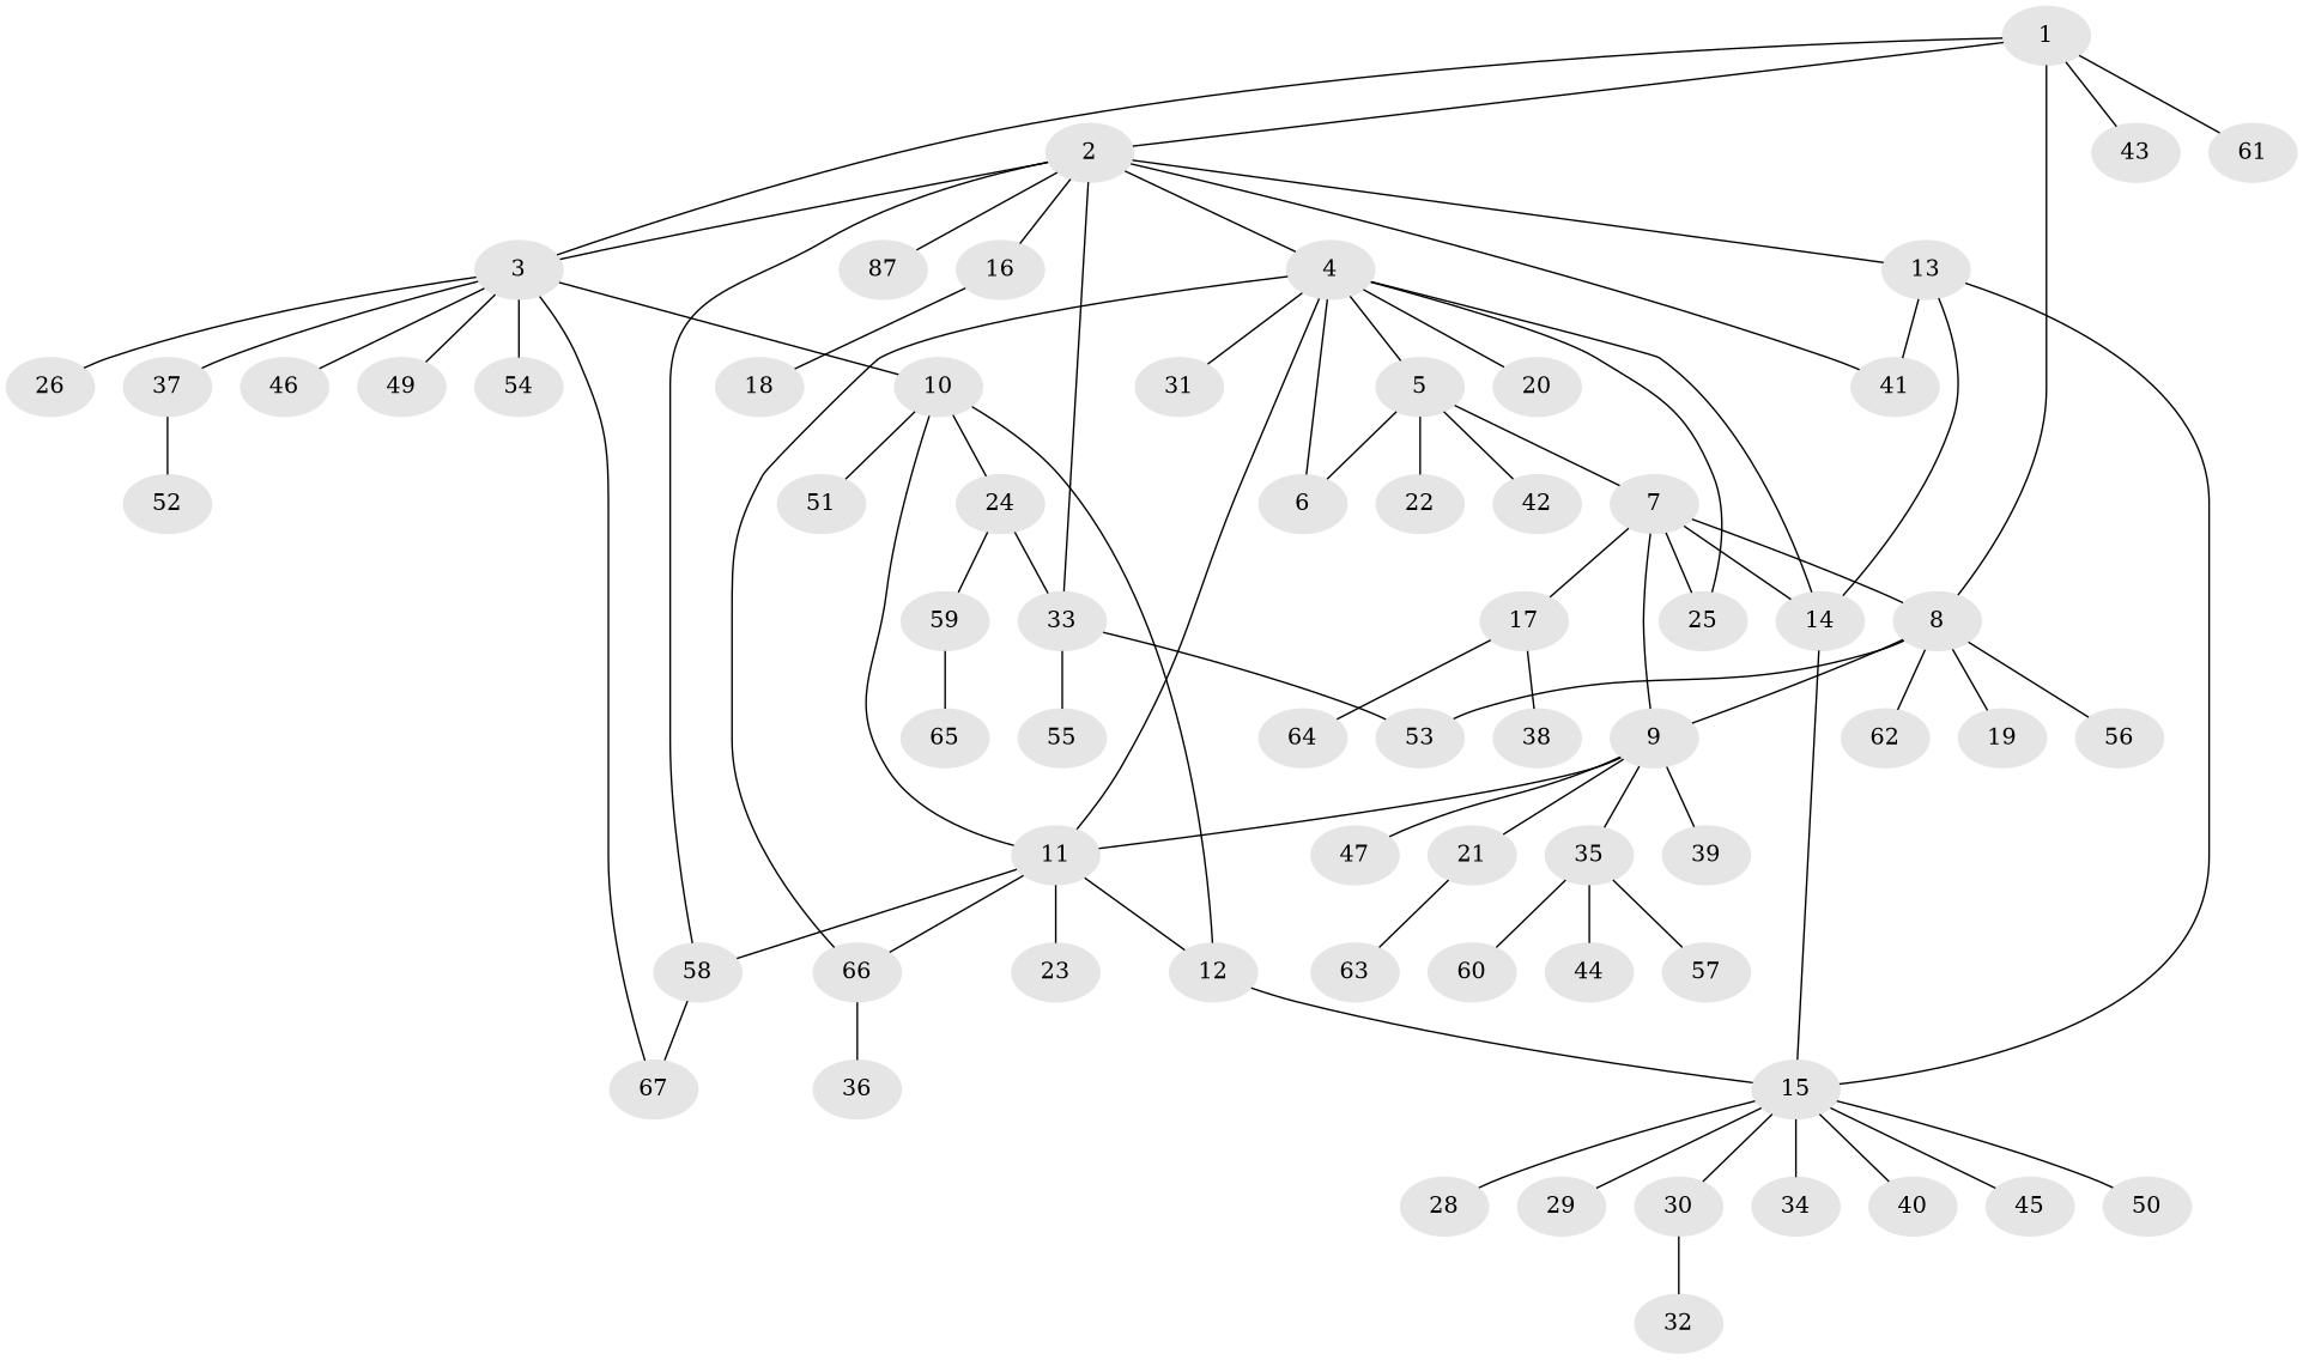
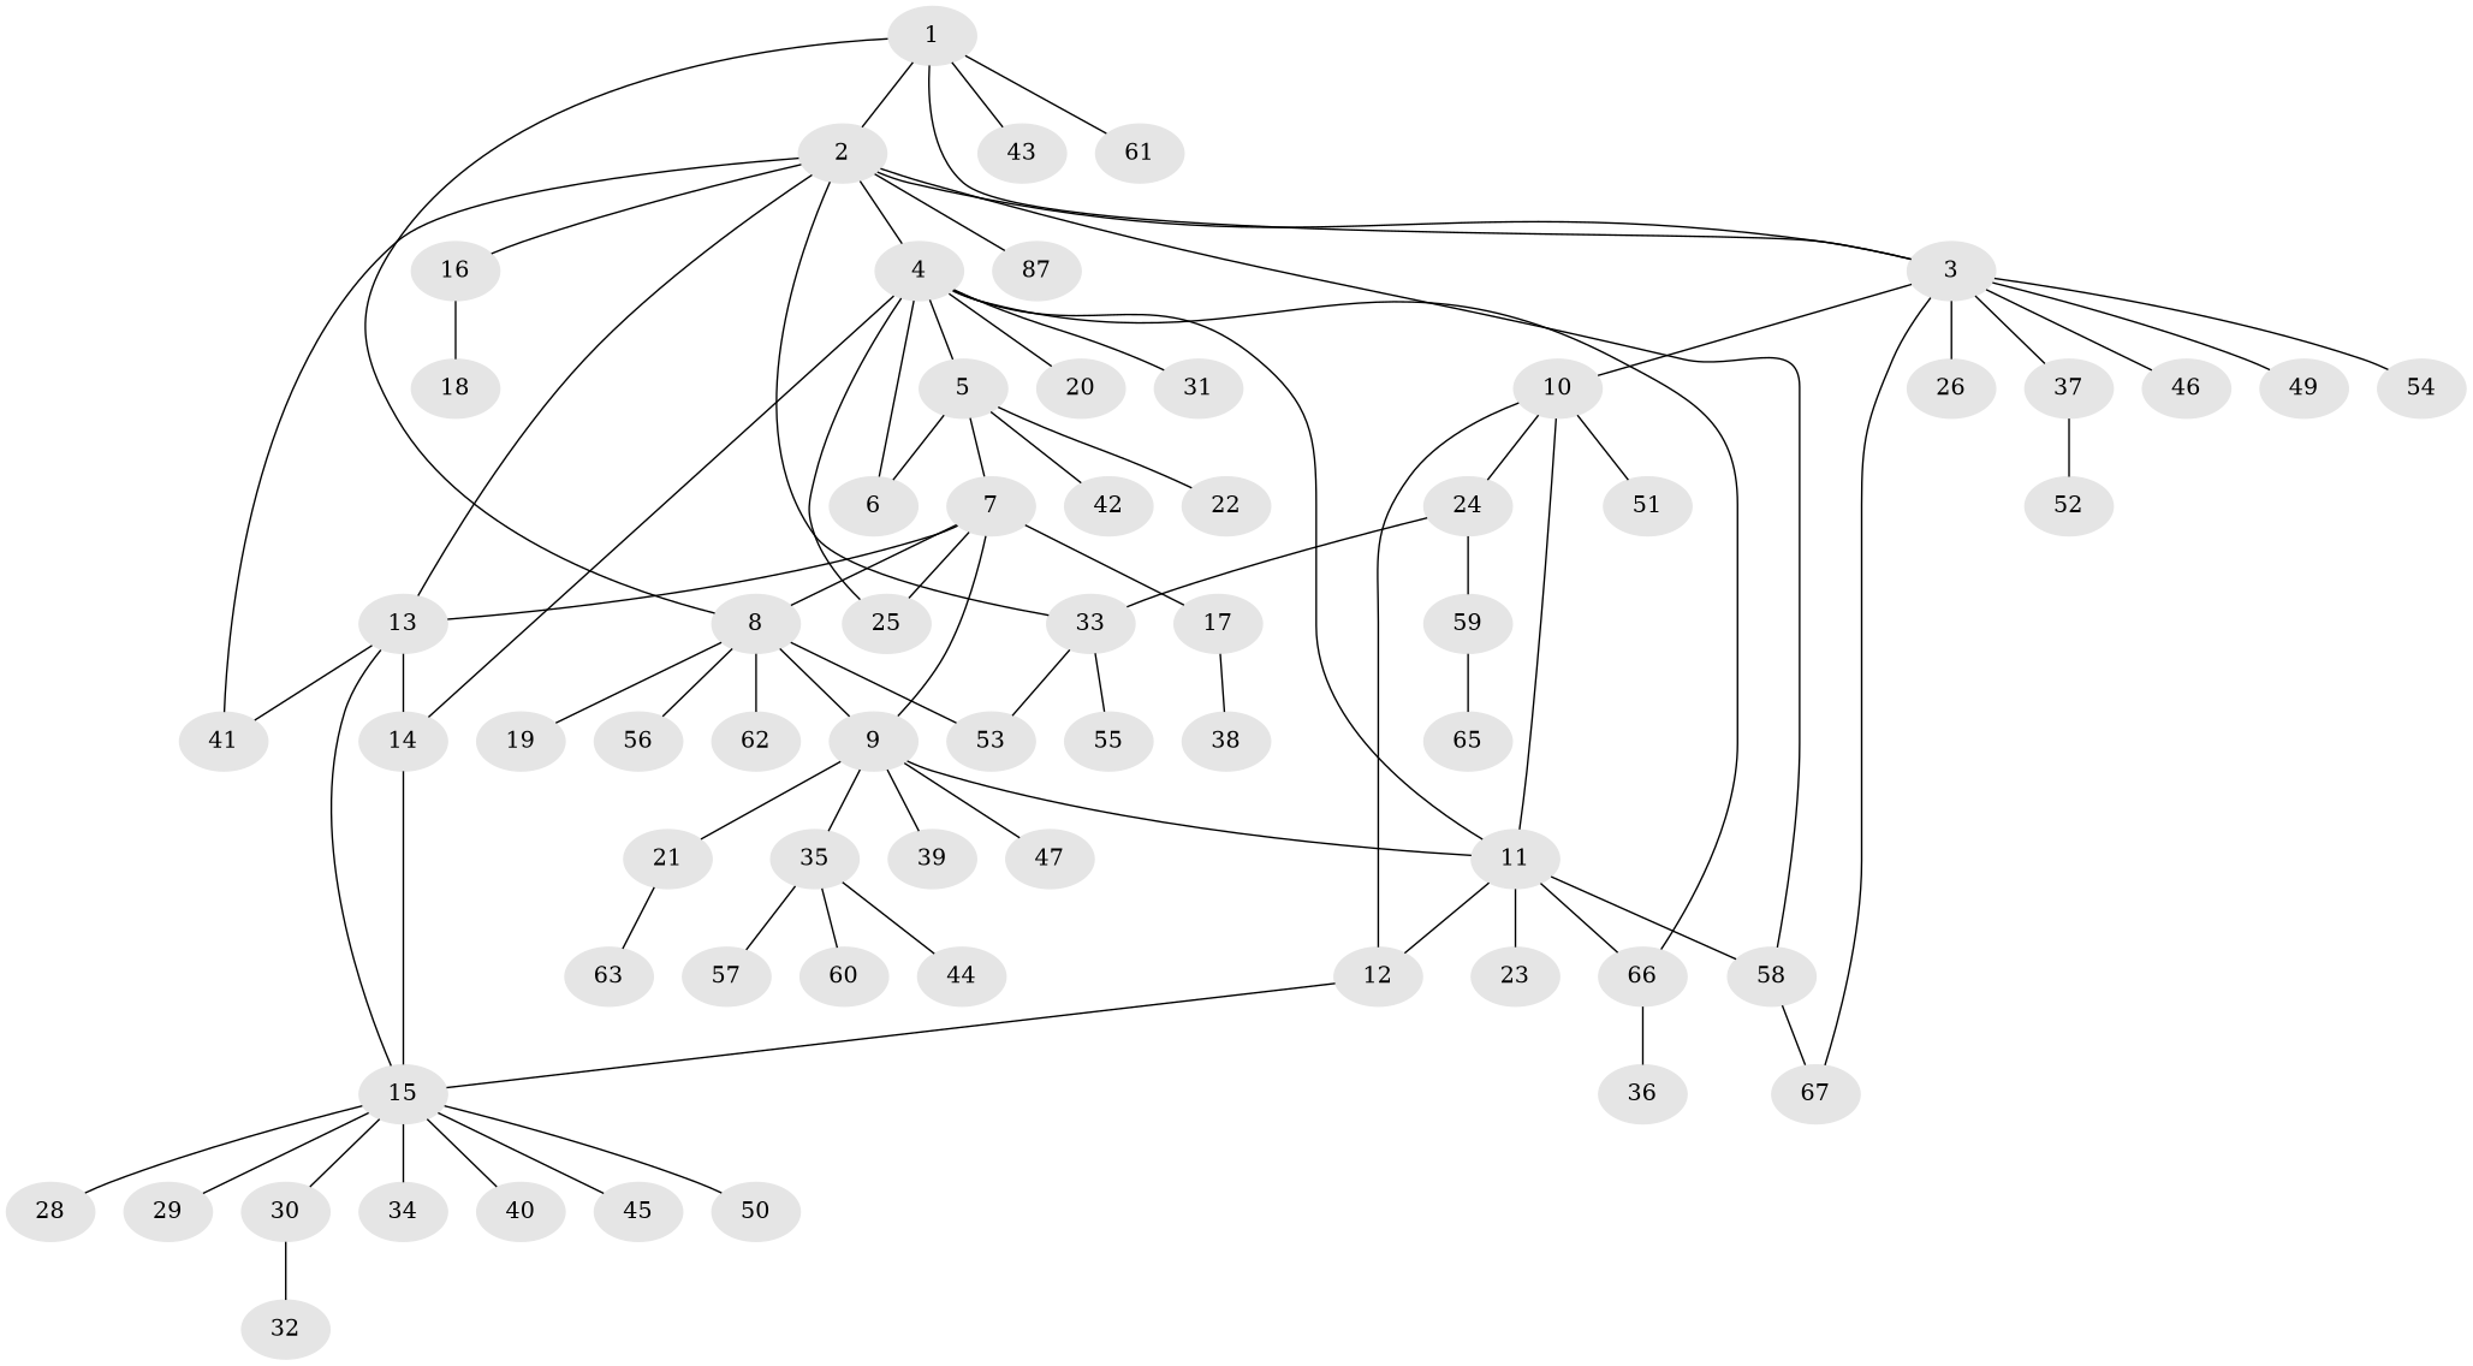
  graph {
    node [color=gray90 style=filled]
    1
    2
    3
    8
    43
    61
    4
    13
    16
    n10 [label=87]
    33
    41
    58
    10
    26
    37
    46
    49
    54
    67
    9
    19
    53
    56
    62
    5
    6
    11
    14
    20
    25
    31
    66
    15
    18
    55
    12
    24
    51
    52
    7
    22
    42
    23
    36
    17
    21
    35
    39
    47
    38
-   64
    63
    44
    57
    60
    59
    28
    29
    30
    34
    40
    45
    50
    32
    65
    1 -- 2
    1 -- 3
    1 -- 8
    1 -- 43
    1 -- 61
    2 -- 3
    2 -- 4
    2 -- 13
    2 -- 16
    2 -- n10
    2 -- 33
    2 -- 41
    2 -- 58
    3 -- 10
    3 -- 26
    3 -- 37
    3 -- 46
    3 -- 49
    3 -- 54
    3 -- 67
    8 -- 9
    8 -- 19
    8 -- 53
    8 -- 56
    8 -- 62
    4 -- 5
    4 -- 6
    4 -- 11
    4 -- 14
    4 -- 20
    4 -- 25
    4 -- 31
    4 -- 66
    13 -- 41
    13 -- 14
    13 -- 15
    16 -- 18
    33 -- 53
    33 -- 55
    58 -- 67
    10 -- 11
    10 -- 12
    10 -- 24
    10 -- 51
    37 -- 52
    9 -- 11
    9 -- 21
    9 -- 35
    9 -- 39
    9 -- 47
    5 -- 6
    5 -- 7
    5 -- 22
    5 -- 42
    11 -- 58
    11 -- 66
    11 -- 12
    11 -- 23
    14 -- 15
    66 -- 36
    15 -- 28
    15 -- 29
    15 -- 30
    15 -- 34
    15 -- 40
    15 -- 45
    15 -- 50
    12 -- 15
    24 -- 33
    24 -- 59
    7 -- 8
-   7 -- 14
+   7 -- 13
    7 -- 9
    7 -- 25
    7 -- 17
    17 -- 38
-   17 -- 64
    21 -- 63
    35 -- 44
    35 -- 57
    35 -- 60
    59 -- 65
    30 -- 32
  }
